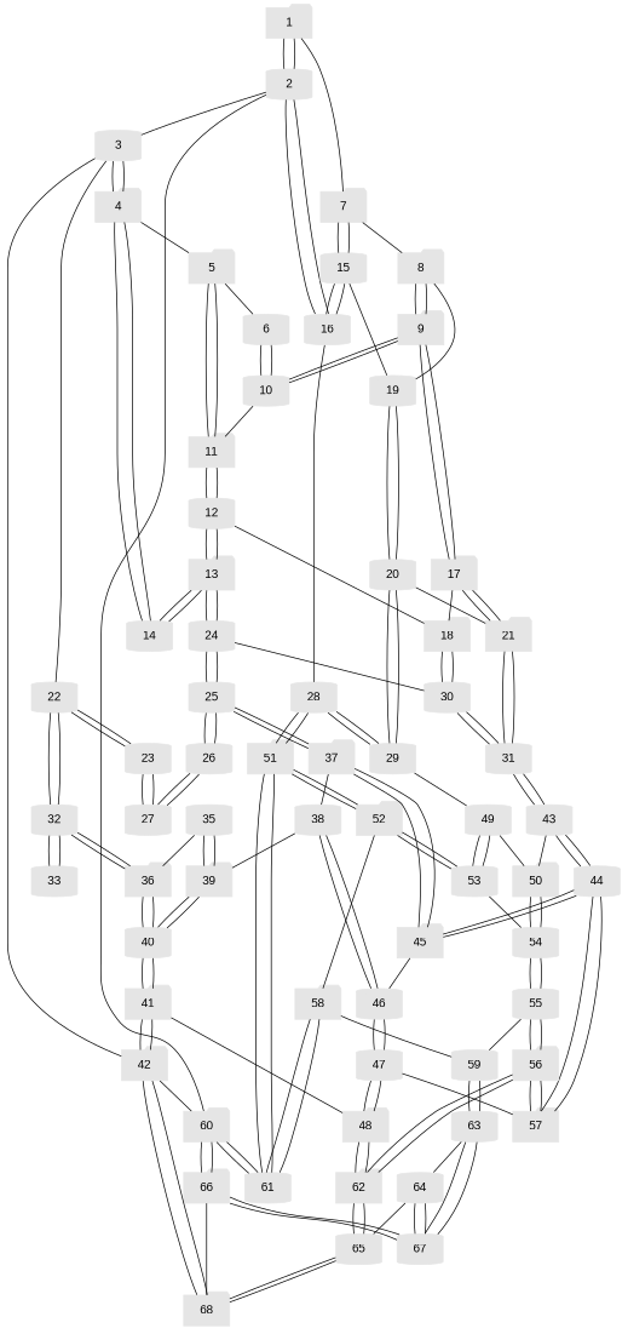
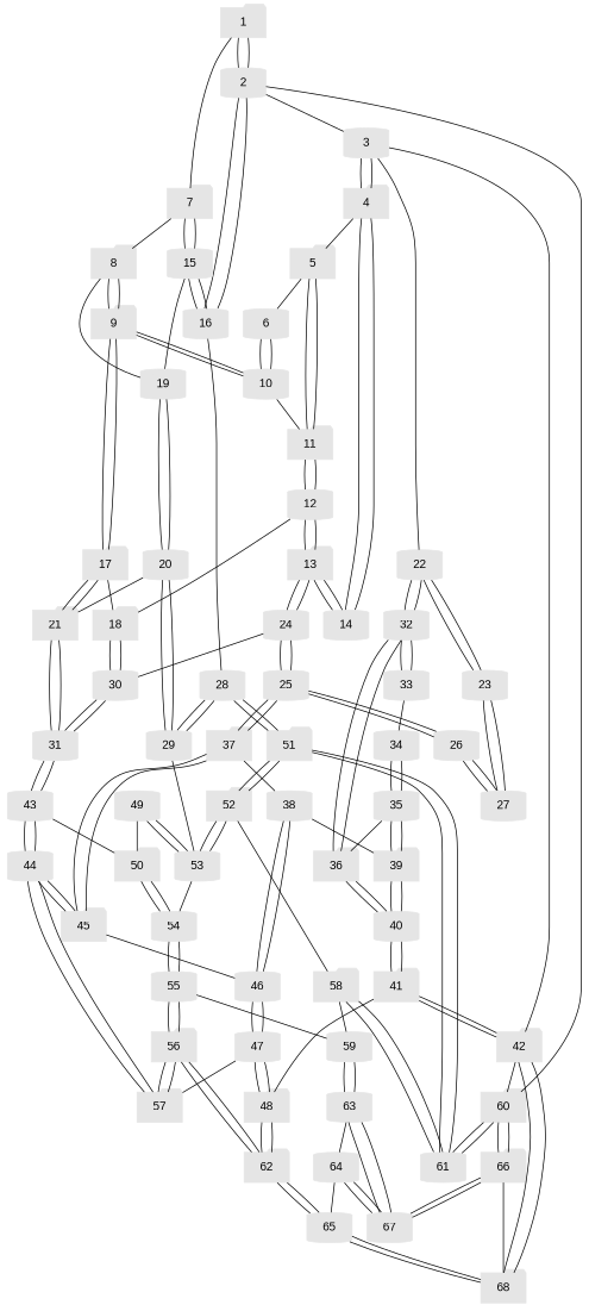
  graph {
    fontname="Liberation Sans"
    node [color=gray90 fontname="Liberation Sans" shape=cylinder style=filled]
    edge [fontname="Liberation Sans"]
    1 [shape=folder]
    2
    7 [shape=folder]
    3
    16
    60 [shape=folder]
    8 [shape=folder]
    15
    4 [shape=folder]
    22
    42 [shape=folder]
    28
    61
    66 [shape=folder]
    5 [shape=folder]
    14
    23
    32
    68 [shape=folder]
    6
    11 [shape=folder]
    10
    12
    9 [shape=folder]
    19
    17 [shape=folder]
    20
    18 [shape=folder]
    21 [shape=folder]
    13 [shape=folder]
    24
    30
    25
    29
    51 [shape=folder]
    31
    49
    43
    27
    33
    36 [shape=folder]
    26
    37 [shape=folder]
    38
    45 [shape=folder]
+   34
    35
    52 [shape=folder]
    50 [shape=folder]
    53
    44
    40
    39 [shape=folder]
    41 [shape=folder]
    46
    47
    48 [shape=folder]
    62 [shape=folder]
    57 [shape=folder]
    54
    65
    55
    58 [shape=folder]
    59
    56 [shape=folder]
    63
    64
    67
    1 -- 2
    1 -- 2
    1 -- 7
    2 -- 3
    2 -- 16
    2 -- 16
    2 -- 60
    7 -- 8
    7 -- 15
    7 -- 15
    3 -- 4
    3 -- 4
    3 -- 22
    3 -- 42
    16 -- 28
    60 -- 61
    60 -- 61
    60 -- 66
    60 -- 66
    8 -- 9
    8 -- 9
    8 -- 19
    15 -- 16
    15 -- 16
    15 -- 19
    4 -- 5
    4 -- 14
    4 -- 14
    22 -- 23
    22 -- 23
    22 -- 32
    22 -- 32
    42 -- 60
    42 -- 68
    42 -- 68
    28 -- 29
    28 -- 29
    28 -- 51
    28 -- 51
    66 -- 68
    66 -- 67
    66 -- 67
    5 -- 6
    5 -- 11
    5 -- 11
    23 -- 27
    23 -- 27
    32 -- 33
    32 -- 33
    32 -- 36
    32 -- 36
    6 -- 10
    6 -- 10
    11 -- 12
    11 -- 12
    10 -- 11
    12 -- 18
    12 -- 13
    12 -- 13
    9 -- 10
    9 -- 10
    9 -- 17
    9 -- 17
    19 -- 20
    19 -- 20
    17 -- 18
    17 -- 21
    17 -- 21
    20 -- 21
    20 -- 29
    20 -- 29
    18 -- 30
    18 -- 30
    21 -- 31
    21 -- 31
    13 -- 14
    13 -- 14
    13 -- 24
    13 -- 24
    24 -- 30
    24 -- 25
    24 -- 25
    30 -- 31
    30 -- 31
    25 -- 26
    25 -- 26
    25 -- 37
    25 -- 37
-   29 -- 49
+   29 -- 53
    51 -- 61
    51 -- 61
    51 -- 52
    51 -- 52
    31 -- 43
    31 -- 43
    49 -- 50
    49 -- 53
    49 -- 53
    43 -- 50
    43 -- 44
    43 -- 44
+   33 -- 34
    36 -- 40
    36 -- 40
    26 -- 27
    26 -- 27
    37 -- 38
    37 -- 45
    37 -- 45
    38 -- 39
    38 -- 46
    38 -- 46
    45 -- 46
+   34 -- 35
+   34 -- 35
    35 -- 36
    35 -- 39
    35 -- 39
    52 -- 53
    52 -- 53
    52 -- 58
    50 -- 54
    50 -- 54
    53 -- 54
    44 -- 45
    44 -- 45
    44 -- 57
    44 -- 57
    40 -- 41
    40 -- 41
    39 -- 40
    39 -- 40
    41 -- 42
    41 -- 42
    41 -- 48
    46 -- 47
    46 -- 47
    47 -- 48
    47 -- 48
    47 -- 57
    48 -- 62
    48 -- 62
    62 -- 65
    62 -- 65
    54 -- 55
    54 -- 55
    65 -- 68
    65 -- 68
    55 -- 59
    55 -- 56
    55 -- 56
    58 -- 61
    58 -- 61
    58 -- 59
    59 -- 63
    59 -- 63
    56 -- 62
    56 -- 62
    56 -- 57
    56 -- 57
    63 -- 64
    63 -- 67
    63 -- 67
    64 -- 65
    64 -- 67
    64 -- 67
  }
